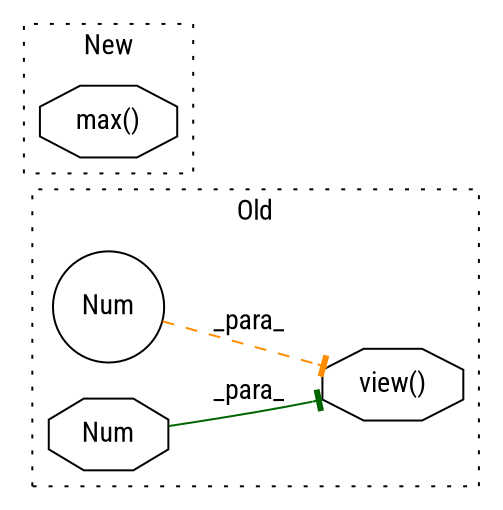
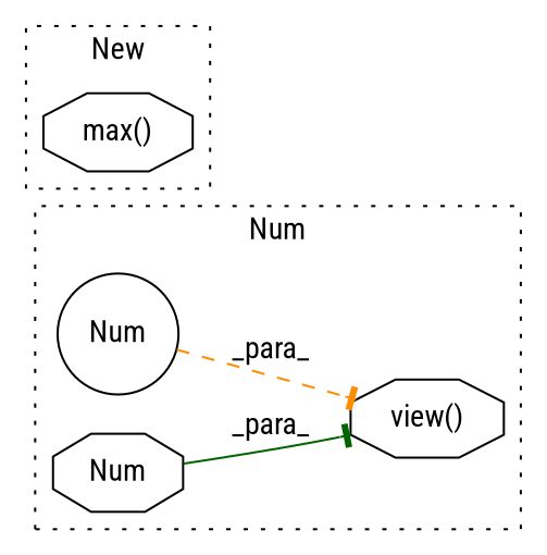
  digraph {
    rankdir=LR
    fontname="Roboto Condensed"
    node [a=75 l=2 shape=octagon fontname="Roboto Condensed"]
    edge [arrowhead=tee fontname="Roboto Condensed"]
    n1 [l="24,1" label="view()" s="824,854"]
    n2 [a=76 label=Num s=852 shape=circle]
    n3 [a=76 label=Num s=848]
    n4 [l="10,1" label="max()" s="952,967"]
    subgraph cluster_1 {
-     label=Old
+     label=Num
      style=dotted
      n1
      n2
      n3
    }
    subgraph cluster_2 {
      label=New
      style=dotted
      n4
    }
    n2 -> n1 [label=_para_ color=darkorange style=dashed]
    n3 -> n1 [label=_para_ color=darkgreen style=solid]
  }
